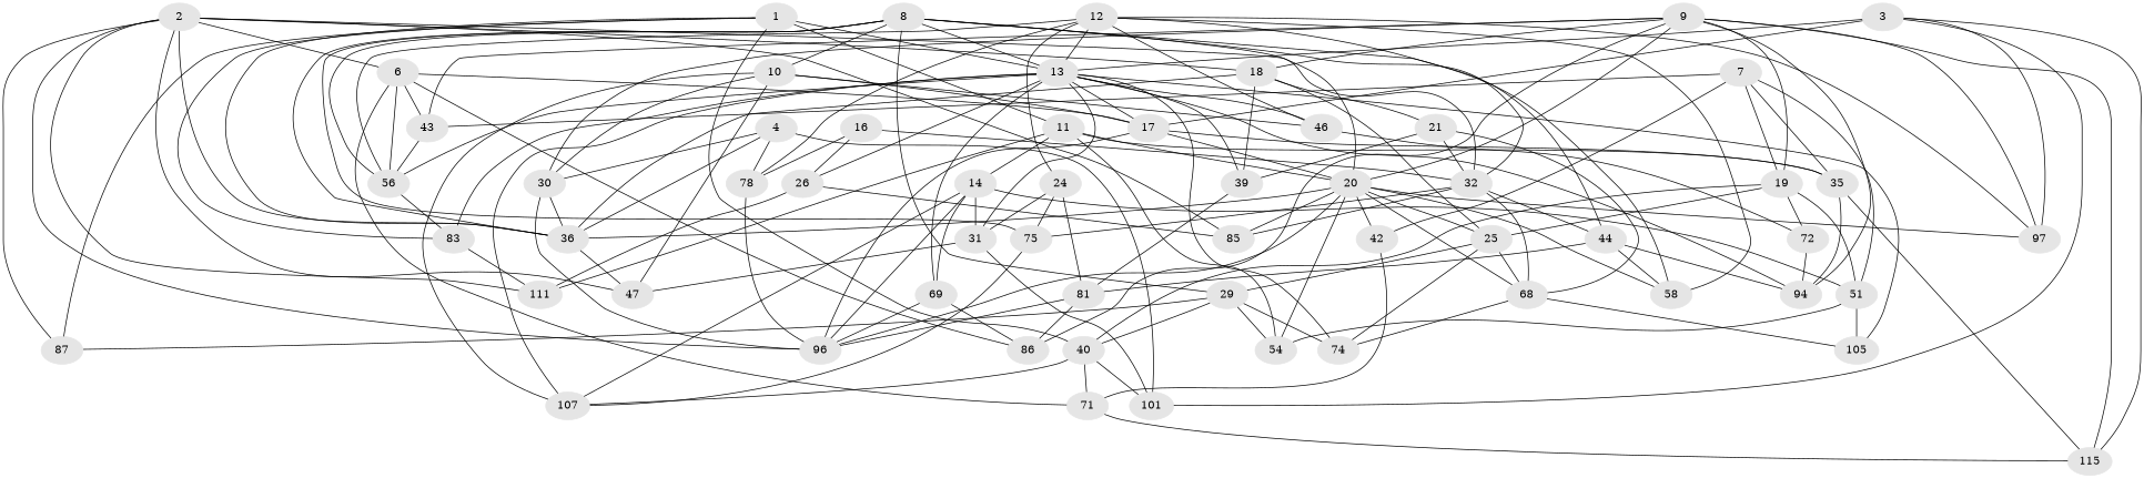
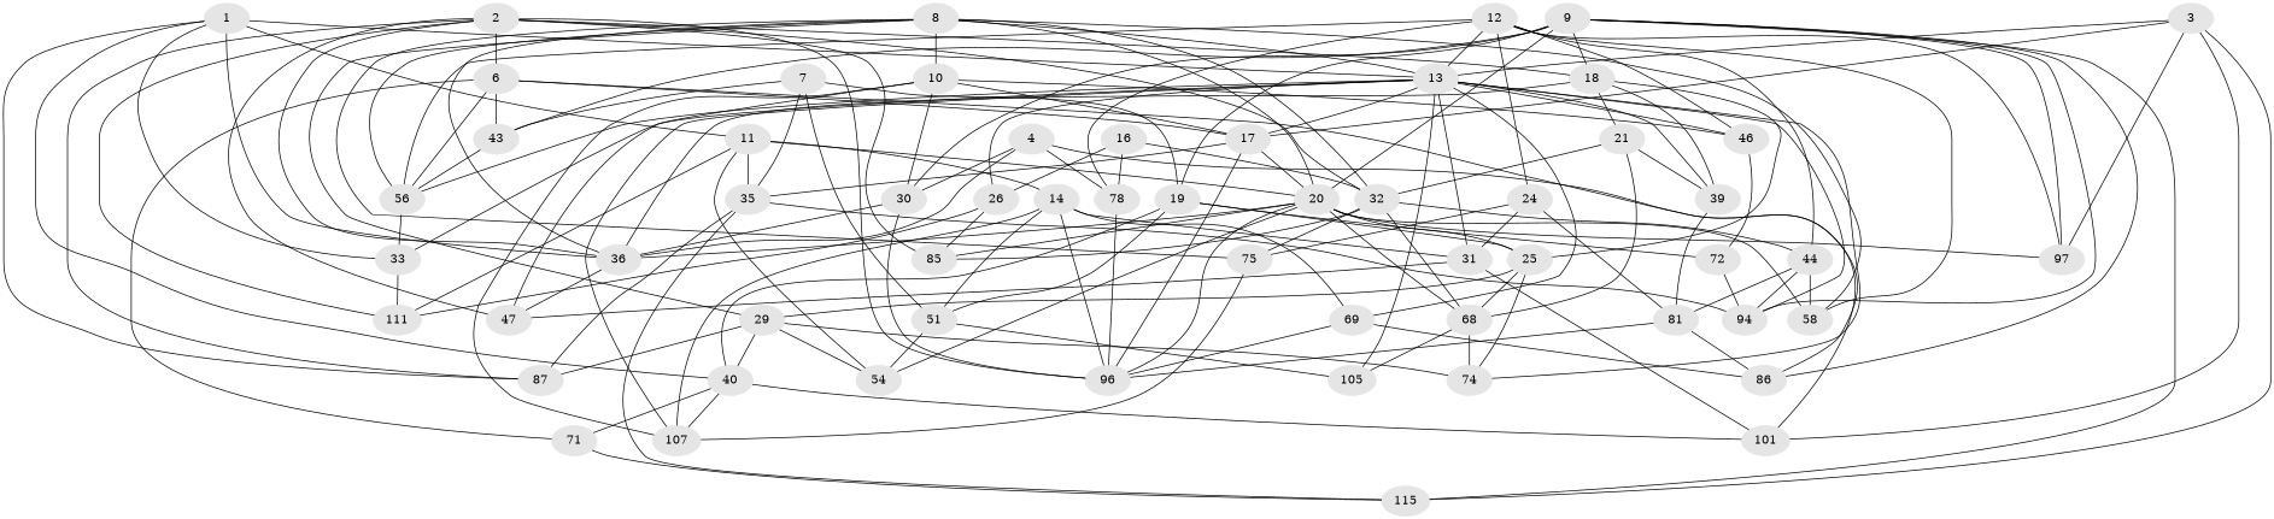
  graph {
    node [color=gray90 style=filled]
    1 [super="+5"]
    11 [super="+106"]
    13 [super="+66+48+45+59"]
    36 [super="+79+80"]
    40 [super="+77"]
-   83
+   83 [label=33]
    n7 [label=87]
    111
    35 [super="+47"]
    20 [super="+98+38"]
    14 [super="+116"]
    54
    17 [super="+28+90"]
    56 [super="+73"]
    94 [super="+110"]
    46
    107 [super="+109"]
    26
    31 [super="+37"]
    39
    69
    74
    105
    n24 [label=47]
    101
    71
    2 [super="+91+27+65"]
    6 [super="+61"]
    18 [super="+82"]
    32 [super="+99+33"]
    85
    96 [super="+113+103"]
    43
    86
    21 [super="+104"]
    25 [super="+62"]
    30 [super="+89"]
    75
    44 [super="+52"]
    68 [super="+70"]
    3 [super="+23"]
    97
    115
    4
    78
    7 [super="+95"]
    19 [super="+100"]
-   42
    51 [super="+57"]
    72
    8 [super="+92+117"]
    10 [super="+114"]
    29 [super="+50"]
    58
    16
    9 [super="+22+15+64"]
    12 [super="+34+118"]
    24 [super="+67"]
    81 [super="+88"]
    1 -- 11
    1 -- 13 [weight=3]
    1 -- 36
    1 -- 40
    1 -- 83
    1 -- n7
    11 -- 111
    11 -- 35
    11 -- 20
    11 -- 14
    11 -- 54
    13 -- 83
    13 -- 17
    13 -- 56
    13 -- 94
    13 -- 46
    13 -- 107 [weight=2]
    13 -- 26
    13 -- 31 [weight=2]
    13 -- 39
    13 -- 69
    13 -- 74
    13 -- 105
    36 -- n24
    40 -- 107
    40 -- 101
    40 -- 71
    83 -- 111
+   35 -- n7
    35 -- 94
    35 -- 115
    20 -- 36
    20 -- 54
    20 -- 85
    20 -- 96
    20 -- 25
    20 -- 68
    20 -- 97
-   20 -- 42
    20 -- 58
    14 -- 107
    14 -- 31
    14 -- 69
    14 -- 96
    14 -- 51
    17 -- 35
    17 -- 20
    17 -- 96
    56 -- 83
    46 -- 72
    26 -- 111
    26 -- 85
    31 -- n24
    31 -- 101
    39 -- 81
    69 -- 96
    69 -- 86
    71 -- 115
    2 -- 36
    2 -- n7
    2 -- 111
    2 -- n24
    2 -- 6
    2 -- 18
    2 -- 32
    2 -- 85
    2 -- 96
    6 -- 17
    6 -- 56
    6 -- 71
    6 -- 43
    6 -- 86
    18 -- 36
    18 -- 39
    18 -- 21
    18 -- 25
    32 -- 85
    32 -- 75
    32 -- 44
    32 -- 68
    43 -- 56
    21 -- 39
    21 -- 32
    21 -- 68
    25 -- 74
    25 -- 68
    25 -- 29
    30 -- 36
    30 -- 96
    75 -- 107
    44 -- 94
    44 -- 58
    44 -- 81 [weight=2]
    68 -- 74
    68 -- 105
    3 -- 13
    3 -- 17 [weight=2]
    3 -- 101
    3 -- 97
    3 -- 115
    4 -- 36
    4 -- 101
    4 -- 30
    4 -- 78
    78 -- 96
    7 -- 35
    7 -- 43
    7 -- 19
-   7 -- 42 [weight=2]
    7 -- 51
    19 -- 40
    19 -- 25
    19 -- 51
    19 -- 72
-   42 -- 71
    51 -- 54
    51 -- 105 [weight=2]
    72 -- 94 [weight=2]
    8 -- 13
    8 -- 36
    8 -- 20
    8 -- 56
    8 -- 32
    8 -- 75
    8 -- 10
    8 -- 29
    8 -- 58
    10 -- 17
    10 -- 46
    10 -- 107
    10 -- n24
    10 -- 30
    29 -- 40
    29 -- n7
    29 -- 54
    29 -- 74
    16 -- 26
    16 -- 32
    16 -- 78
    9 -- 20 [weight=2]
    9 -- 94
    9 -- 18
    9 -- 43
    9 -- 86
    9 -- 30
    9 -- 97
    9 -- 115
    9 -- 19
    12 -- 13
    12 -- 56
    12 -- 46
    12 -- 44
    12 -- 97
    12 -- 78
    12 -- 58
    12 -- 24
    24 -- 31
    24 -- 75
    24 -- 81
    81 -- 96
    81 -- 86
  }
